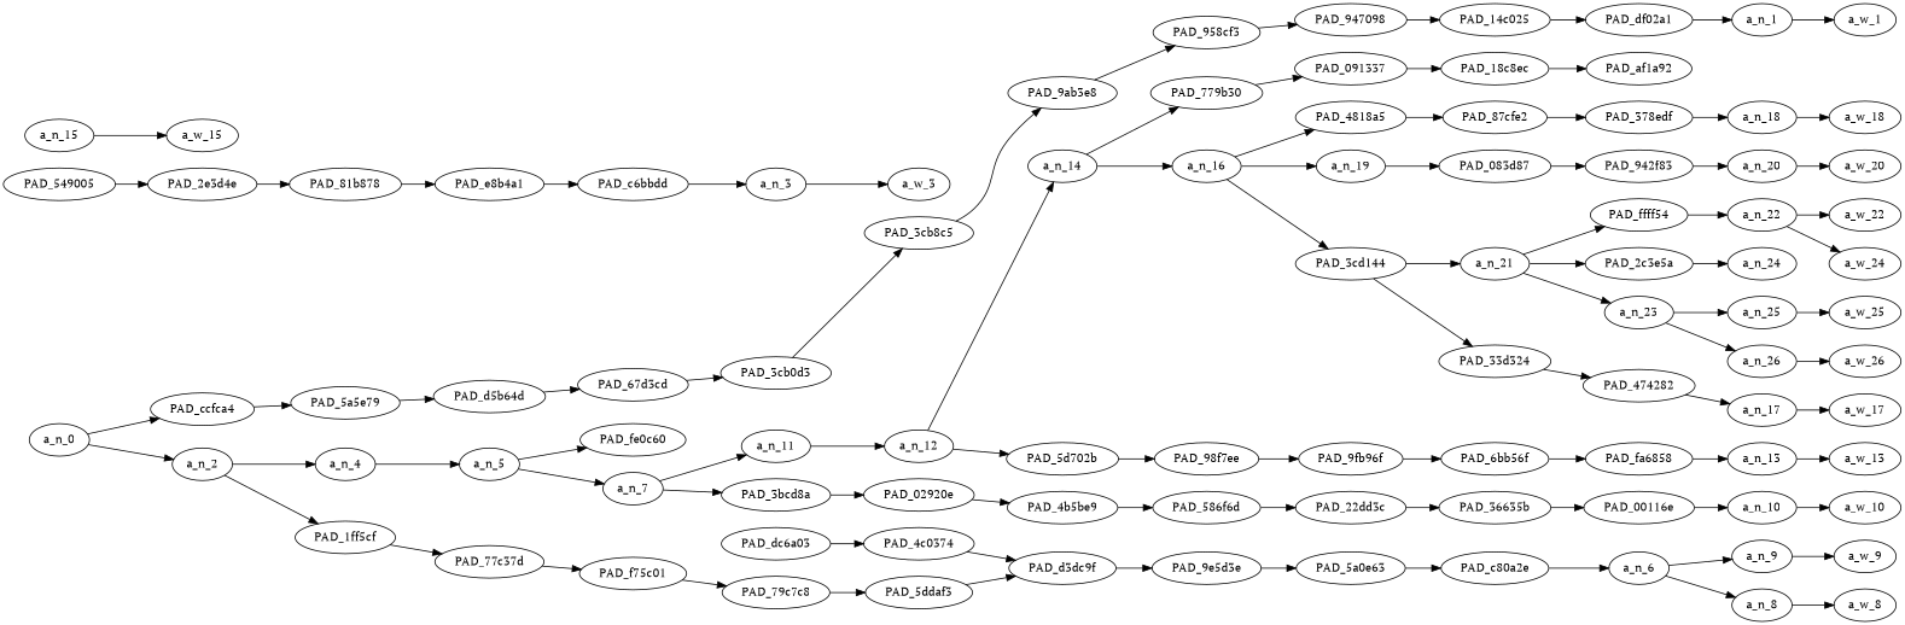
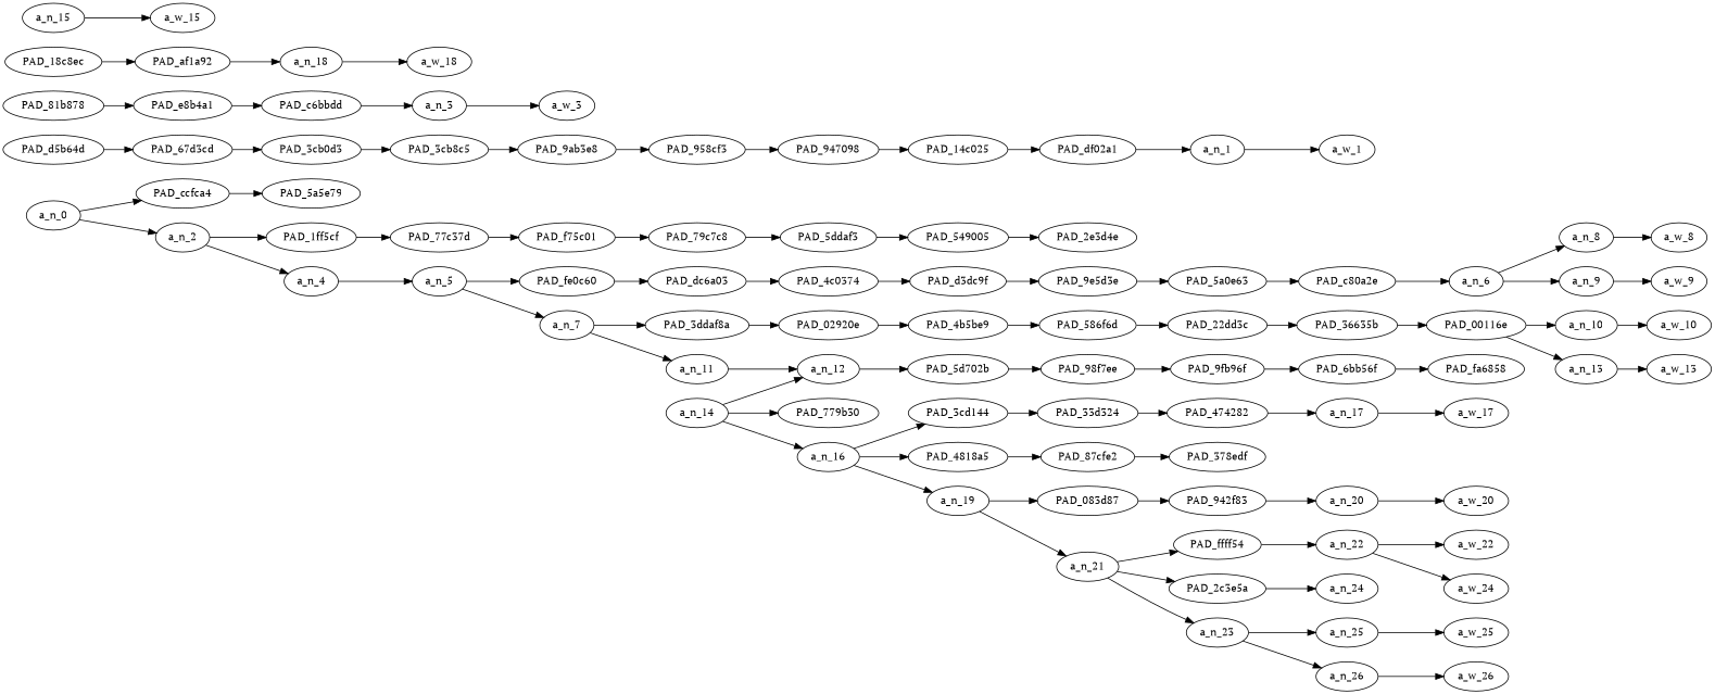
  strict digraph {
    fontname="PT Serif"
    rankdir=LR
    node [div_dir=1 fontname="PT Serif" index=0 level=1 text_span="[0]" value=0.05473542]
    edge [fontname="PT Serif"]
    a_n_0 [level=13 text_span="[0, 1, 2, 3, 4, 5, 6, 7, 8, 9, 10, 11, 12, 13]" value=1.00000000]
    PAD_ccfca4 [level=12]
    a_n_2 [index=1 level=12 text_span="[1, 2, 3, 4, 5, 6, 7, 8, 9, 10, 11, 12, 13]" value=0.94329437]
    PAD_5a5e79 [level=11]
    PAD_1ff5cf [index=1 level=11 text_span="[1]" value=0.04516387]
    a_n_4 [index=2 level=11 text_span="[2, 3, 4, 5, 6, 7, 8, 9, 10, 11, 12, 13]" value=0.89622356]
    PAD_d5b64d [level=10]
    PAD_77c37d [index=1 level=10 text_span="[1]" value=0.04516387]
    a_n_5 [index=2 level=10 text_span="[2, 3, 4, 5, 6, 7, 8, 9, 10, 11, 12, 13]" value=0.89433217]
    PAD_67d3cd [level=9]
    PAD_3cb0d3 [level=8]
    PAD_3cb8c5 [level=7]
    PAD_9ab3e8 [level=6]
    PAD_958cf3 [level=5]
    PAD_947098 [level=4]
    PAD_14c025 [level=3]
    PAD_df02a1 [level=2]
    a_n_1
    a_w_1 [div_dir=0 level=0 value=i]
    PAD_f75c01 [index=1 level=9 text_span="[1]" value=0.04516387]
    PAD_fe0c60 [index=2 level=9 text_span="[2, 3]" value=0.27758422]
    a_n_7 [index=3 level=9 text_span="[4, 5, 6, 7, 8, 9, 10, 11, 12, 13]" value=0.61485655]
    PAD_79c7c8 [index=1 level=8 text_span="[1]" value=0.04516387]
    PAD_5ddaf3 [index=1 level=7 text_span="[1]" value=0.04516387]
    PAD_549005 [index=1 level=6 text_span="[1]" value=0.04516387]
    PAD_2e3d4e [index=1 level=5 text_span="[1]" value=0.04516387]
    PAD_81b878 [index=1 level=4 text_span="[1]" value=0.04516387]
    PAD_e8b4a1 [index=1 level=3 text_span="[1]" value=0.04516387]
    PAD_c6bbdd [index=1 level=2 text_span="[1]" value=0.04516387]
    a_n_3 [index=1 text_span="[1]" value=0.04516387]
    a_w_3 [div_dir=0 index=1 level=0 text_span="[1]" value=agree]
    PAD_dc6a03 [index=2 level=8 text_span="[2, 3]" value=0.27758422]
-   PAD_3bcd8a [index=3 level=8 text_span="[4]" value=0.04138293]
+   PAD_3bcd8a [index=3 level=8 text_span="[4]" value=0.04138293 label=PAD_3ddaf8a]
    a_n_11 [index=4 level=8 text_span="[5, 6, 7, 8, 9, 10, 11, 12, 13]" value=0.57199608]
    PAD_4c0374 [index=2 level=7 text_span="[2, 3]" value=0.27758422]
    PAD_02920e [index=3 level=7 text_span="[4]" value=0.04138293]
    a_n_12 [index=4 level=7 text_span="[5, 6, 7, 8, 9, 10, 11, 12, 13]" value=0.57054959]
    PAD_d3dc9f [index=2 level=6 text_span="[2, 3]" value=0.27758422]
    PAD_9e5d3e [index=2 level=5 text_span="[2, 3]" value=0.27758422]
    PAD_5a0e63 [index=2 level=4 text_span="[2, 3]" value=0.27758422]
    PAD_c80a2e [index=2 level=3 text_span="[2, 3]" value=0.27758422]
    a_n_6 [index=2 level=2 text_span="[2, 3]" value=0.27758422]
    a_n_8 [index=2 text_span="[2]" value=0.04919134]
    a_n_9 [index=3 text_span="[3]" value=0.22717224]
    a_w_8 [div_dir=0 index=2 level=0 text_span="[2]" value=all]
    a_w_9 [div_dir=0 index=3 level=0 text_span="[3]" value=shitskins]
    PAD_4b5be9 [index=3 level=6 text_span="[4]" value=0.04138293]
    PAD_5d702b [index=4 level=6 text_span="[5]" value=0.02591650]
    a_n_14 [index=5 level=6 text_span="[6, 7, 8, 9, 10, 11, 12, 13]" value=0.54318660]
    PAD_586f6d [index=3 level=5 text_span="[4]" value=0.04138293]
    PAD_22dd3c [index=3 level=4 text_span="[4]" value=0.04138293]
    PAD_36635b [index=3 level=3 text_span="[4]" value=0.04138293]
    PAD_00116e [index=3 level=2 text_span="[4]" value=0.04138293]
    a_n_10 [index=4 text_span="[4]" value=0.04138293]
    a_w_10 [div_dir=0 index=4 level=0 text_span="[4]" value=need]
    PAD_98f7ee [index=4 level=5 text_span="[5]" value=0.02591650]
    PAD_779b30 [index=5 level=5 text_span="[6]" value=0.02839526]
    a_n_16 [index=6 level=5 text_span="[7, 8, 9, 10, 11, 12, 13]" value=0.51330062]
    PAD_9fb96f [index=4 level=4 text_span="[5]" value=0.02591650]
-   PAD_091337 [index=5 level=4 text_span="[6]" value=0.02839526]
    PAD_3cd144 [index=6 level=4 text_span="[7]" value=0.08231241]
    PAD_4818a5 [index=7 level=4 text_span="[8]" value=0.03650993]
    a_n_19 [index=8 level=4 text_span="[9, 10, 11, 12, 13]" value=0.39294400]
    PAD_6bb56f [index=4 level=3 text_span="[5]" value=0.02591650]
    PAD_fa6858 [index=4 level=2 text_span="[5]" value=0.02591650]
    a_n_13 [index=5 text_span="[5]" value=0.02591650]
    a_w_13 [div_dir=0 index=5 level=0 text_span="[5]" value=to]
    PAD_18c8ec [index=5 level=3 text_span="[6]" value=0.02839526]
    PAD_33d324 [index=6 level=3 text_span="[7]" value=0.08231241]
    PAD_87cfe2 [index=7 level=3 text_span="[8]" value=0.03650993]
    PAD_083d87 [index=8 level=3 text_span="[9]" value=0.03345476]
    a_n_21 [index=9 level=3 text_span="[10, 11, 12, 13]" value=0.35788389]
    PAD_af1a92 [index=5 level=2 text_span="[6]" value=0.02839526]
    a_n_15 [index=6 text_span="[6]" value=0.02839526]
    a_w_15 [div_dir=0 index=6 level=0 text_span="[6]" value=be]
    PAD_474282 [index=6 level=2 text_span="[7]" value=0.08231241]
    PAD_378edf [index=7 level=2 text_span="[8]" value=0.03650993]
    PAD_942f83 [index=8 level=2 text_span="[9]" value=0.03345476]
    PAD_ffff54 [index=9 level=2 text_span="[10]" value=0.04739206]
    PAD_2c3e5a [index=11 level=2 text_span="[13]" value=0.06629754]
    a_n_23 [index=10 level=2 text_span="[11, 12]" value=0.24251004]
    a_n_17 [index=7 text_span="[7]" value=0.08231241]
    a_w_17 [div_dir=0 index=7 level=0 text_span="[7]" value=gassed]
    a_n_18 [index=8 text_span="[8]" value=0.03650993]
    a_w_18 [div_dir=0 index=8 level=0 text_span="[8]" value=along]
    a_n_20 [index=9 text_span="[9]" value=0.03345476]
    a_n_22 [index=10 text_span="[10]" value=0.04739206]
    a_n_24 [index=13 text_span="[13]" value=0.06629754]
    a_n_25 [index=11 text_span="[11]" value=0.16881126]
    a_n_26 [index=12 text_span="[12]" value=0.07212473]
    a_w_20 [div_dir=0 index=9 level=0 text_span="[9]" value=with]
    a_w_22 [div_dir=0 index=10 level=0 text_span="[10]" value=their]
    a_w_24 [div_dir=0 index=13 level=0 text_span="[13]" value=masters]
    a_w_25 [div_dir=0 index=11 level=0 text_span="[11]" value=kike]
    a_w_26 [div_dir=0 index=12 level=0 text_span="[12]" value=puppet]
    a_n_0 -> PAD_ccfca4
    a_n_0 -> a_n_2
    PAD_ccfca4 -> PAD_5a5e79
    a_n_2 -> PAD_1ff5cf
    a_n_2 -> a_n_4
-   PAD_5a5e79 -> PAD_d5b64d
    PAD_1ff5cf -> PAD_77c37d
    a_n_4 -> a_n_5
    PAD_d5b64d -> PAD_67d3cd
    PAD_77c37d -> PAD_f75c01
    a_n_5 -> PAD_fe0c60
    a_n_5 -> a_n_7
    PAD_67d3cd -> PAD_3cb0d3
    PAD_3cb0d3 -> PAD_3cb8c5
    PAD_3cb8c5 -> PAD_9ab3e8
    PAD_9ab3e8 -> PAD_958cf3
    PAD_958cf3 -> PAD_947098
    PAD_947098 -> PAD_14c025
    PAD_14c025 -> PAD_df02a1
    PAD_df02a1 -> a_n_1
    a_n_1 -> a_w_1
    PAD_f75c01 -> PAD_79c7c8
+   PAD_fe0c60 -> PAD_dc6a03
    a_n_7 -> PAD_3bcd8a
    a_n_7 -> a_n_11
    PAD_79c7c8 -> PAD_5ddaf3
-   PAD_5ddaf3 -> PAD_d3dc9f
+   PAD_5ddaf3 -> PAD_549005
    PAD_549005 -> PAD_2e3d4e
-   PAD_2e3d4e -> PAD_81b878
    PAD_81b878 -> PAD_e8b4a1
    PAD_e8b4a1 -> PAD_c6bbdd
    PAD_c6bbdd -> a_n_3
    a_n_3 -> a_w_3
    PAD_dc6a03 -> PAD_4c0374
    PAD_3bcd8a -> PAD_02920e
    a_n_11 -> a_n_12
    PAD_4c0374 -> PAD_d3dc9f
    PAD_02920e -> PAD_4b5be9
    a_n_12 -> PAD_5d702b
-   a_n_12 -> a_n_14
+   a_n_14 -> a_n_12
    PAD_d3dc9f -> PAD_9e5d3e
    PAD_9e5d3e -> PAD_5a0e63
    PAD_5a0e63 -> PAD_c80a2e
    PAD_c80a2e -> a_n_6
    a_n_6 -> a_n_8
    a_n_6 -> a_n_9
    a_n_8 -> a_w_8
    a_n_9 -> a_w_9
    PAD_4b5be9 -> PAD_586f6d
    PAD_5d702b -> PAD_98f7ee
    a_n_14 -> PAD_779b30
    a_n_14 -> a_n_16
    PAD_586f6d -> PAD_22dd3c
    PAD_22dd3c -> PAD_36635b
    PAD_36635b -> PAD_00116e
    PAD_00116e -> a_n_10
    a_n_10 -> a_w_10
    PAD_98f7ee -> PAD_9fb96f
-   PAD_779b30 -> PAD_091337
    a_n_16 -> PAD_3cd144
    a_n_16 -> PAD_4818a5
    a_n_16 -> a_n_19
    PAD_9fb96f -> PAD_6bb56f
-   PAD_091337 -> PAD_18c8ec
    PAD_3cd144 -> PAD_33d324
    PAD_4818a5 -> PAD_87cfe2
    a_n_19 -> PAD_083d87
-   PAD_3cd144 -> a_n_21
+   a_n_19 -> a_n_21
    PAD_6bb56f -> PAD_fa6858
-   PAD_fa6858 -> a_n_13
+   PAD_00116e -> a_n_13
    a_n_13 -> a_w_13
    PAD_18c8ec -> PAD_af1a92
    PAD_33d324 -> PAD_474282
    PAD_87cfe2 -> PAD_378edf
    PAD_083d87 -> PAD_942f83
    a_n_21 -> PAD_ffff54
    a_n_21 -> PAD_2c3e5a
    a_n_21 -> a_n_23
    a_n_15 -> a_w_15
    PAD_474282 -> a_n_17
-   PAD_378edf -> a_n_18
+   PAD_af1a92 -> a_n_18
    PAD_942f83 -> a_n_20
    PAD_ffff54 -> a_n_22
    PAD_2c3e5a -> a_n_24
    a_n_23 -> a_n_25
    a_n_23 -> a_n_26
    a_n_17 -> a_w_17
    a_n_18 -> a_w_18
    a_n_20 -> a_w_20
    a_n_22 -> a_w_22
    a_n_22 -> a_w_24
    a_n_25 -> a_w_25
    a_n_26 -> a_w_26
  }
